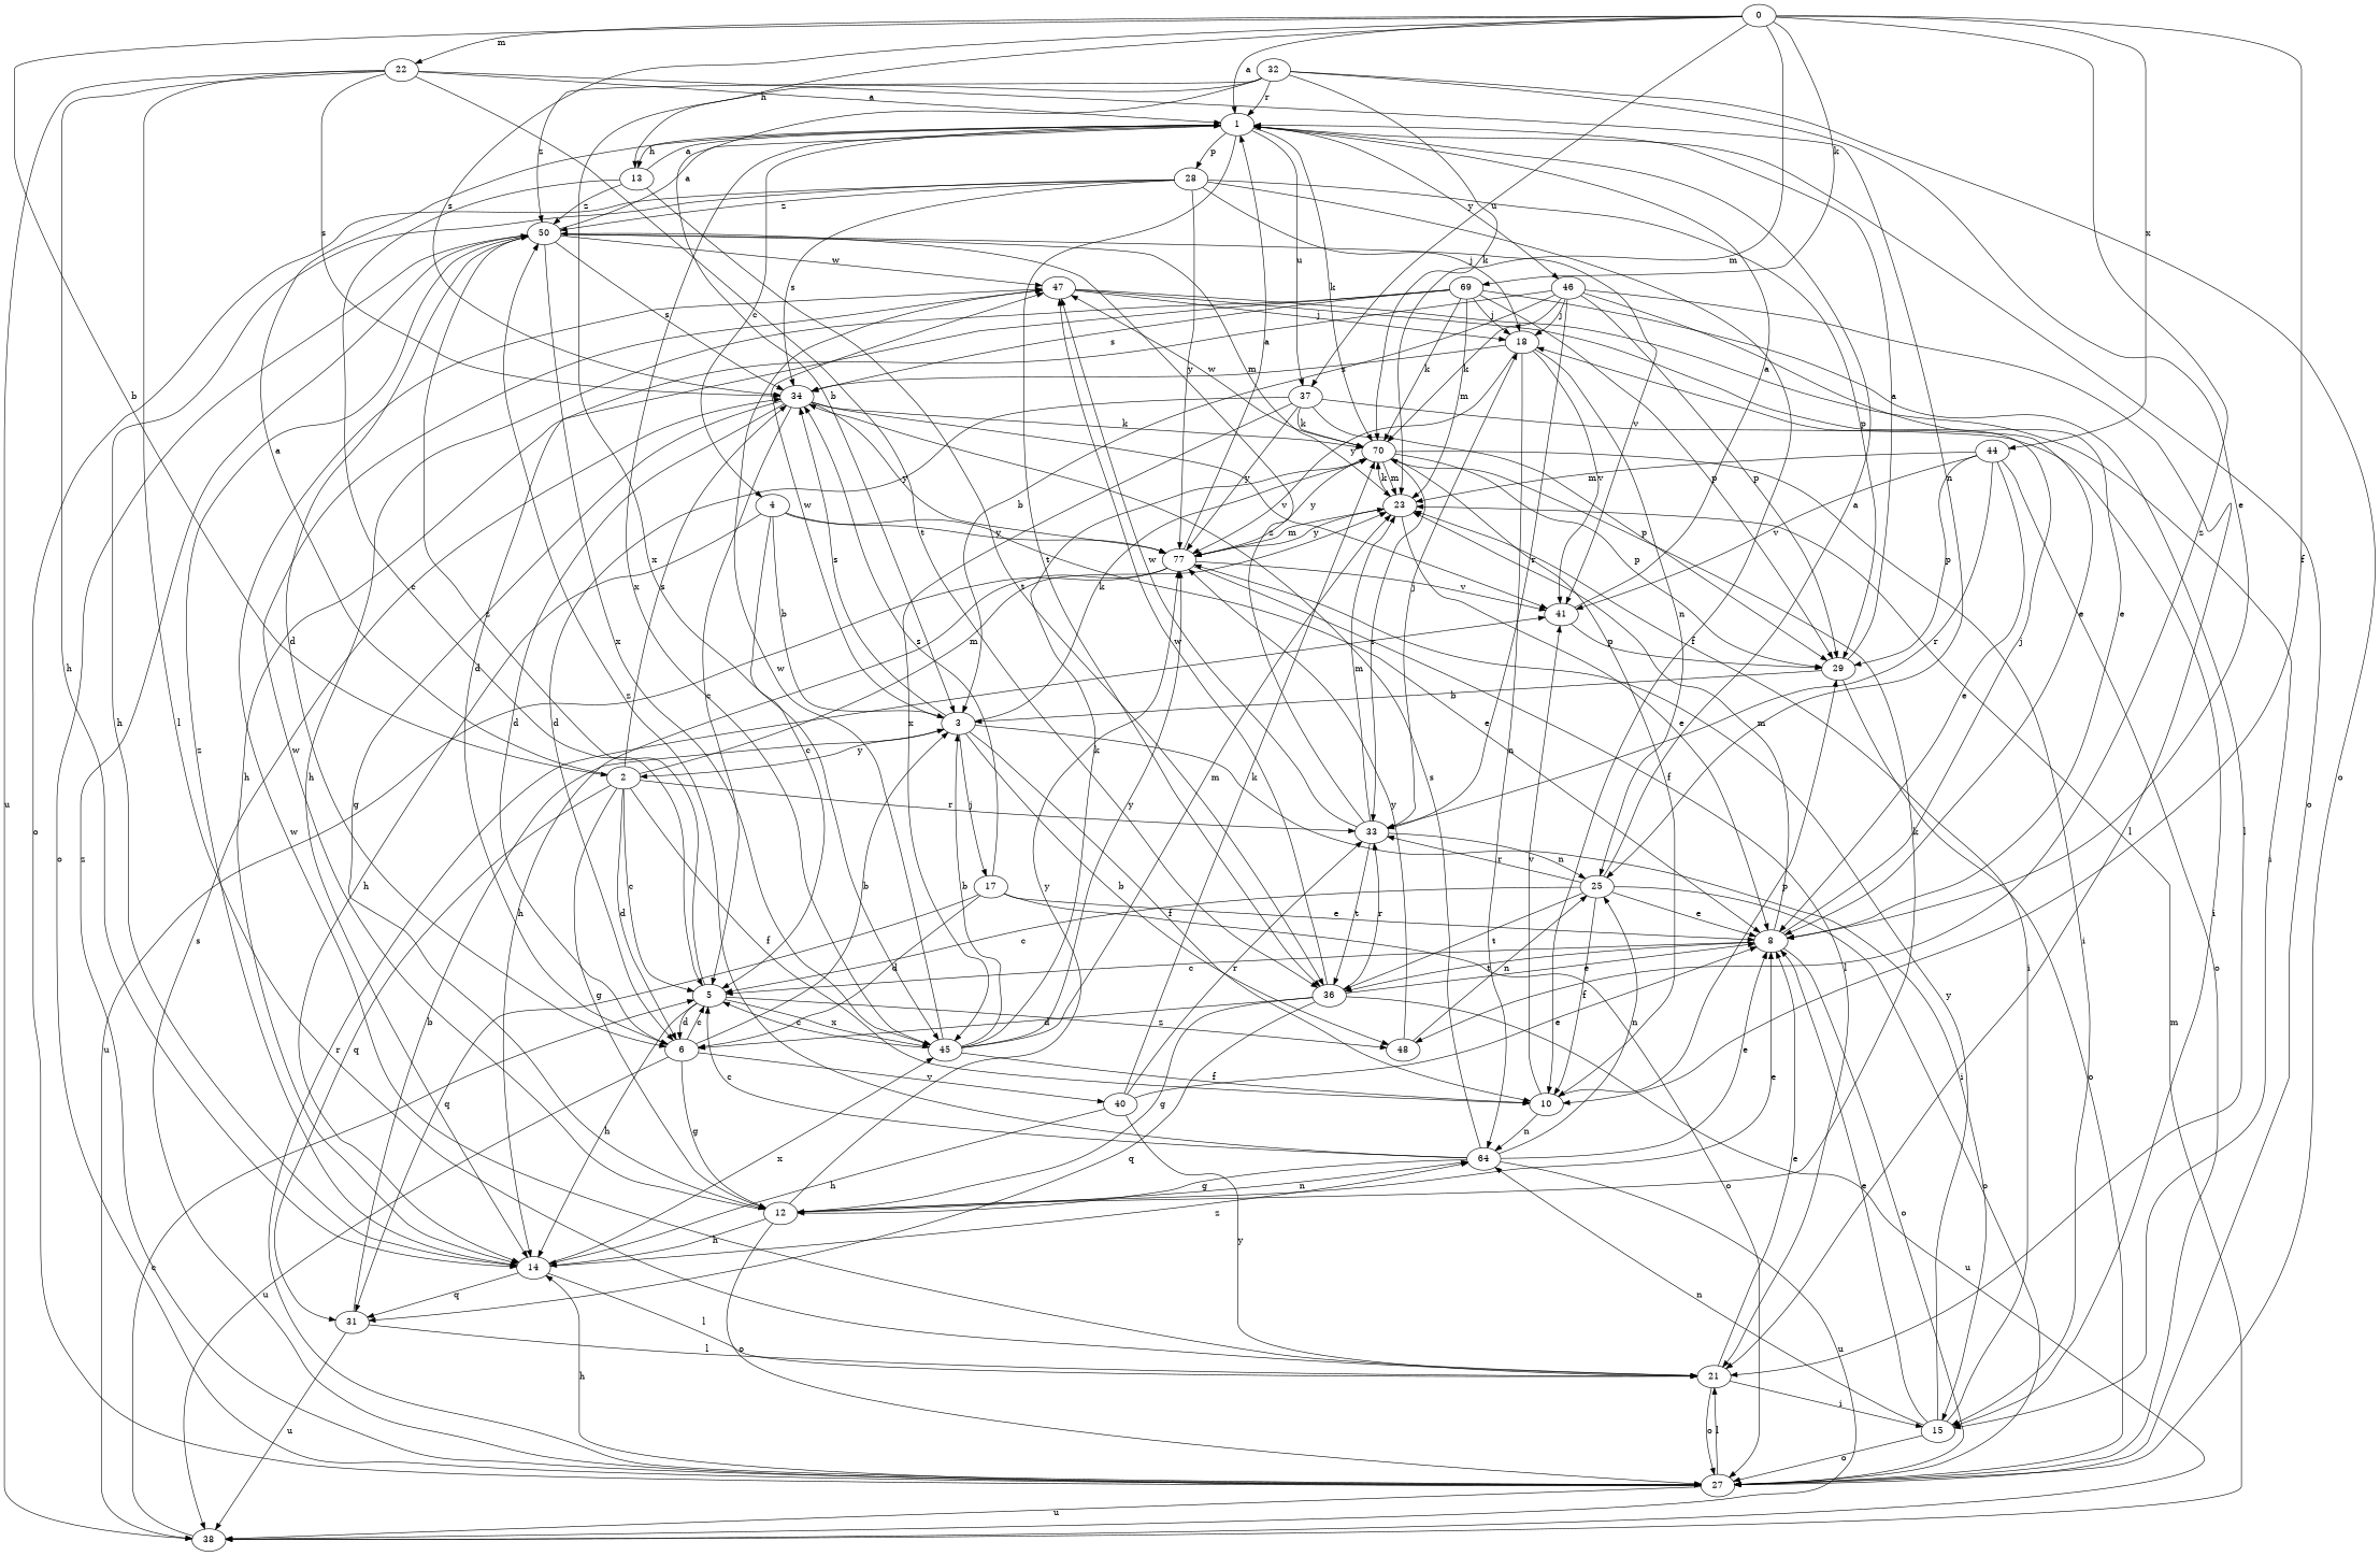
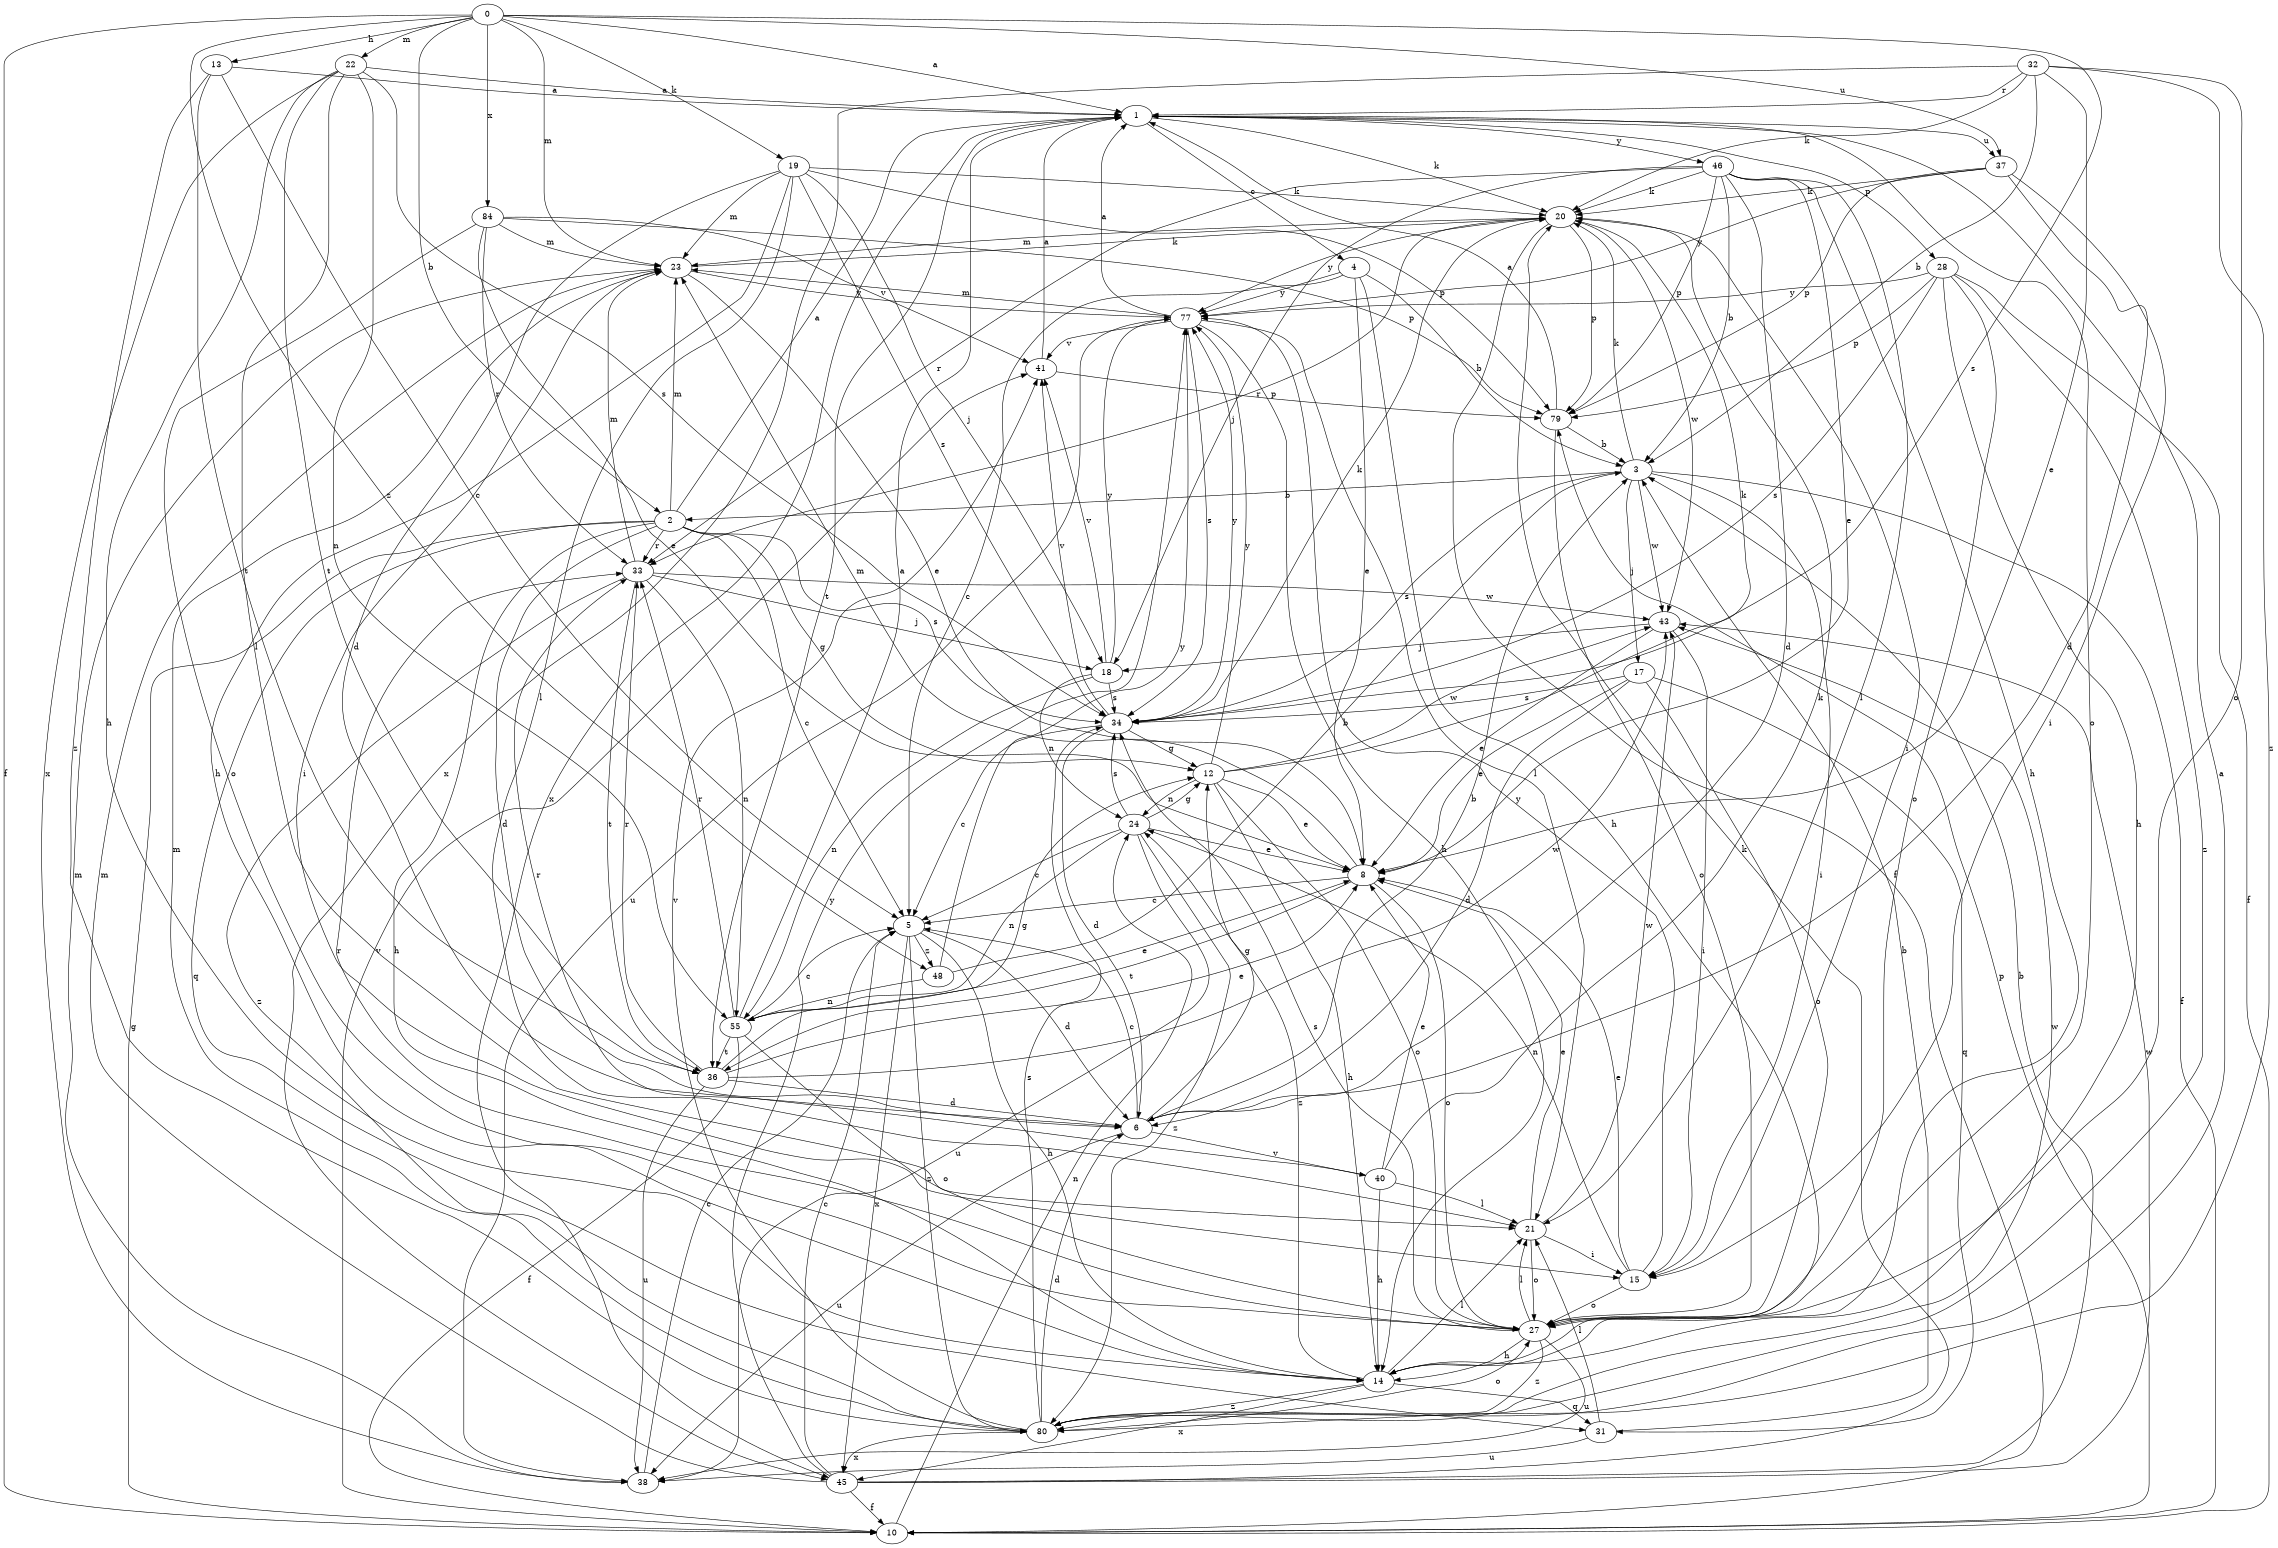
  strict digraph {
    0
    1
    2
    13
-   19 [label=69]
+   19
    22
    23
    34
    37
-   44
+   44 [label=84]
    48
    10
    4
-   20 [label=70]
+   20
    27
    28
    36
    45
    46
    5
    6
    12
    14
    31
    33
-   50
+   50 [label=80]
    18
-   29
+   29 [label=79]
    21
    38
-   25
+   25 [label=55]
    15
    8
    n34 [label=77]
    41
    3
-   43 [label=47]
+   43
    32
    40
-   24 [label=64]
+   24
    17
    0 -> 1 [label=a]
    0 -> 2 [label=b]
    0 -> 13 [label=h]
    0 -> 19 [label=k]
    0 -> 22 [label=m]
    0 -> 23 [label=m]
    0 -> 34 [label=s]
    0 -> 37 [label=u]
    0 -> 44 [label=x]
    0 -> 48 [label=z]
    0 -> 10 [label=f]
-   1 -> 13 [label=h]
    1 -> 37 [label=u]
    1 -> 4 [label=c]
    1 -> 20 [label=k]
    1 -> 27 [label=o]
    1 -> 28 [label=p]
    1 -> 36 [label=t]
    1 -> 45 [label=x]
    1 -> 46 [label=y]
    2 -> 1 [label=a]
    2 -> 23 [label=m]
    2 -> 34 [label=s]
-   2 -> 10 [label=f]
+   2 -> 10 [label=g]
    2 -> 5 [label=c]
    2 -> 6 [label=d]
    2 -> 12 [label=g]
+   2 -> 14 [label=h]
    2 -> 31 [label=q]
    2 -> 33 [label=r]
    13 -> 1 [label=a]
    13 -> 36 [label=t]
    13 -> 5 [label=c]
    13 -> 50 [label=z]
    19 -> 23 [label=m]
    19 -> 34 [label=s]
    19 -> 20 [label=k]
    19 -> 6 [label=d]
    19 -> 14 [label=h]
    19 -> 18 [label=j]
    19 -> 29 [label=p]
    19 -> 21 [label=l]
    22 -> 1 [label=a]
    22 -> 34 [label=s]
    22 -> 36 [label=t]
    22 -> 14 [label=h]
    22 -> 21 [label=l]
-   22 -> 38 [label=u]
+   22 -> 38 [label=x]
    22 -> 25 [label=n]
    23 -> 20 [label=k]
-   15 -> 23 [label=i]
+   23 -> 15 [label=i]
    23 -> 8 [label=e]
    23 -> n34 [label=y]
    34 -> 20 [label=k]
    34 -> 5 [label=c]
    34 -> 6 [label=d]
    34 -> 12 [label=g]
    34 -> n34 [label=y]
    34 -> 41 [label=v]
    37 -> 20 [label=k]
-   37 -> 45 [label=x]
    37 -> 6 [label=d]
    37 -> 29 [label=p]
    37 -> 15 [label=i]
    37 -> n34 [label=y]
    44 -> 23 [label=m]
    44 -> 27 [label=o]
    44 -> 33 [label=r]
    44 -> 29 [label=p]
    44 -> 8 [label=e]
    44 -> 41 [label=v]
    48 -> 25 [label=n]
    48 -> n34 [label=y]
-   3 -> 48 [label=b]
+   48 -> 3 [label=b]
    10 -> 29 [label=p]
    10 -> 41 [label=v]
    10 -> 24 [label=n]
    4 -> 5 [label=c]
    4 -> 14 [label=h]
    4 -> 8 [label=e]
    4 -> n34 [label=y]
    4 -> 3 [label=b]
    20 -> 23 [label=m]
    20 -> 10 [label=f]
    20 -> 33 [label=r]
    20 -> 29 [label=p]
    20 -> 15 [label=i]
    20 -> n34 [label=y]
    20 -> 43 [label=w]
    27 -> 34 [label=s]
    27 -> 14 [label=h]
-   27 -> 41 [label=r]
+   27 -> 33 [label=r]
    27 -> 50 [label=z]
    27 -> 21 [label=l]
    27 -> 38 [label=u]
    28 -> 34 [label=s]
    28 -> 10 [label=f]
    28 -> 27 [label=o]
    28 -> 14 [label=h]
    28 -> 50 [label=z]
-   28 -> 18 [label=j]
    28 -> 29 [label=p]
    28 -> n34 [label=y]
    36 -> 6 [label=d]
    36 -> 12 [label=g]
-   36 -> 31 [label=q]
    36 -> 33 [label=r]
    36 -> 38 [label=u]
    36 -> 8 [label=e]
    36 -> 43 [label=w]
    45 -> 23 [label=m]
    45 -> 10 [label=f]
    45 -> 20 [label=k]
    45 -> 5 [label=c]
    45 -> n34 [label=y]
    45 -> 3 [label=b]
    45 -> 43 [label=w]
    46 -> 20 [label=k]
+   46 -> 6 [label=d]
    46 -> 14 [label=h]
    46 -> 33 [label=r]
    46 -> 18 [label=j]
    46 -> 29 [label=p]
    46 -> 21 [label=l]
    46 -> 8 [label=e]
    46 -> 3 [label=b]
    5 -> 48 [label=z]
    5 -> 45 [label=x]
    5 -> 6 [label=d]
    5 -> 14 [label=h]
    5 -> 50 [label=z]
    6 -> 5 [label=c]
    6 -> 12 [label=g]
    6 -> 38 [label=u]
    6 -> 3 [label=b]
    6 -> 40 [label=v]
    12 -> 20 [label=k]
    12 -> 27 [label=o]
    12 -> 14 [label=h]
    12 -> 8 [label=e]
    12 -> n34 [label=y]
    12 -> 43 [label=w]
    12 -> 24 [label=n]
    14 -> 45 [label=x]
    14 -> 31 [label=q]
    14 -> 50 [label=z]
    14 -> 21 [label=l]
    14 -> 24 [label=z]
    31 -> 21 [label=l]
    31 -> 38 [label=u]
    31 -> 3 [label=b]
    33 -> 23 [label=m]
    33 -> 36 [label=t]
    33 -> 50 [label=z]
    33 -> 18 [label=j]
    33 -> 25 [label=n]
    33 -> 43 [label=w]
    50 -> 1 [label=a]
    50 -> 23 [label=m]
    50 -> 34 [label=s]
    50 -> 27 [label=o]
    50 -> 45 [label=x]
    50 -> 6 [label=d]
    50 -> 41 [label=v]
    50 -> 43 [label=w]
    18 -> 34 [label=s]
    18 -> 25 [label=n]
    18 -> n34 [label=y]
    18 -> 41 [label=v]
    18 -> 24 [label=n]
    29 -> 1 [label=a]
    29 -> 27 [label=o]
    29 -> 3 [label=b]
    21 -> 27 [label=o]
    21 -> 15 [label=i]
    21 -> 8 [label=e]
    21 -> 43 [label=w]
    38 -> 23 [label=m]
    38 -> 5 [label=c]
    25 -> 1 [label=a]
    25 -> 10 [label=f]
    25 -> 27 [label=o]
    25 -> 36 [label=t]
    25 -> 5 [label=c]
    25 -> 33 [label=r]
    25 -> 8 [label=e]
    15 -> 27 [label=o]
    15 -> 8 [label=e]
    15 -> n34 [label=y]
    15 -> 24 [label=n]
    8 -> 23 [label=m]
    8 -> 27 [label=o]
    8 -> 36 [label=t]
    8 -> 5 [label=c]
-   8 -> 18 [label=j]
    n34 -> 1 [label=a]
    n34 -> 23 [label=m]
+   n34 -> 34 [label=s]
    n34 -> 14 [label=h]
    n34 -> 21 [label=l]
    n34 -> 38 [label=u]
    n34 -> 41 [label=v]
    41 -> 1 [label=a]
    41 -> 29 [label=p]
-   3 -> 2 [label=y]
+   3 -> 2 [label=b]
    3 -> 34 [label=s]
    3 -> 10 [label=f]
    3 -> 20 [label=k]
    3 -> 15 [label=i]
    3 -> 43 [label=w]
    3 -> 17 [label=j]
    43 -> 18 [label=j]
    43 -> 15 [label=i]
    43 -> 8 [label=e]
    32 -> 1 [label=r]
    32 -> 20 [label=k]
    32 -> 27 [label=o]
    32 -> 45 [label=x]
    32 -> 50 [label=z]
    32 -> 8 [label=e]
    32 -> 3 [label=b]
    40 -> 20 [label=k]
    40 -> 14 [label=h]
    40 -> 33 [label=r]
-   40 -> 21 [label=y]
+   40 -> 21 [label=l]
    40 -> 8 [label=e]
    24 -> 34 [label=s]
    24 -> 5 [label=c]
    24 -> 12 [label=g]
    24 -> 50 [label=z]
    24 -> 38 [label=u]
    24 -> 25 [label=n]
    24 -> 8 [label=e]
    17 -> 34 [label=s]
    17 -> 27 [label=o]
    17 -> 6 [label=d]
    17 -> 31 [label=q]
    17 -> 8 [label=e]
  }
